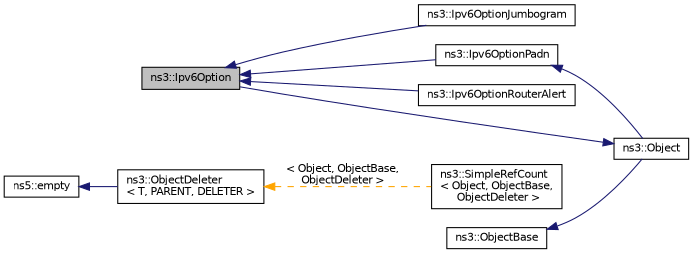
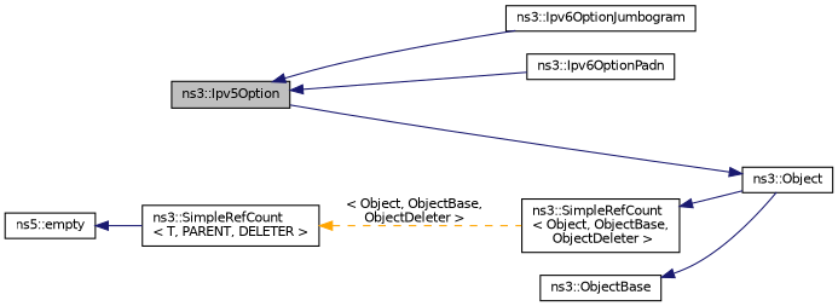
  digraph {
    rankdir=LR
    node [color=black fillcolor=white fontname=Helvetica fontsize=10 shape=record style=filled]
    edge [color=midnightblue dir=back fontname=Helvetica fontsize=10 labelfontname=Helvetica labelfontsize=10 style=solid]
-   n1 [fillcolor=grey75 fontcolor=black height=0.2 label="ns3::Ipv6Option" width=0.4]
+   n1 [fillcolor=grey75 fontcolor=black height=0.2 label="ns3::Ipv5Option" width=0.4]
    n2 [height=0.2 label="ns3::Ipv6OptionJumbogram" width=0.4]
    n3 [height=0.2 label="ns3::Ipv6OptionPadn" width=0.4]
-   n4 [height=0.2 label="ns3::Ipv6OptionRouterAlert" width=0.4]
    n5 [height=0.2 label="ns3::Object" width=0.4]
    n6 [height=0.2 label="ns3::SimpleRefCount\l\< Object, ObjectBase,\l ObjectDeleter \>" width=0.4]
    n7 [height=0.2 label="ns3::ObjectBase" width=0.4]
-   n8 [height=0.2 label="ns3::ObjectDeleter\l\< T, PARENT, DELETER \>" width=0.4]
+   n8 [height=0.2 label="ns3::SimpleRefCount\l\< T, PARENT, DELETER \>" width=0.4]
    n9 [height=0.2 label="ns5::empty" width=0.4]
    n1 -> n2
    n1 -> n3
-   n1 -> n4
    n5 -> n1
-   n3 -> n5
+   n6 -> n5
    n7 -> n5
    n8 -> n6 [color=orange label=" \< Object, ObjectBase,\l ObjectDeleter \>" style=dashed]
    n9 -> n8
  }
